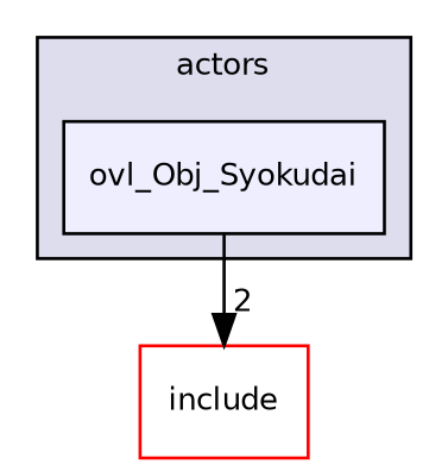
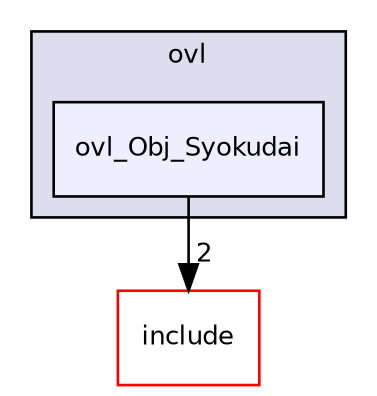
  digraph {
    compound=true
    node [fontname=Helvetica fontsize=10 shape=box style=filled]
    n1 [fillcolor="#eeeeff" label=ovl_Obj_Syokudai pencolor=black]
    n2 [color=red fillcolor=white label=include]
    subgraph cluster_1 {
      bgcolor="#ddddee"
      fontname=Helvetica
      fontsize=10
-     label=actors
+     label=ovl
      pencolor=black
      n1
    }
    n1 -> n2 [headlabel=2 labeldistance=1.5 labelfontname=Helvetica labelfontsize=10]
  }
